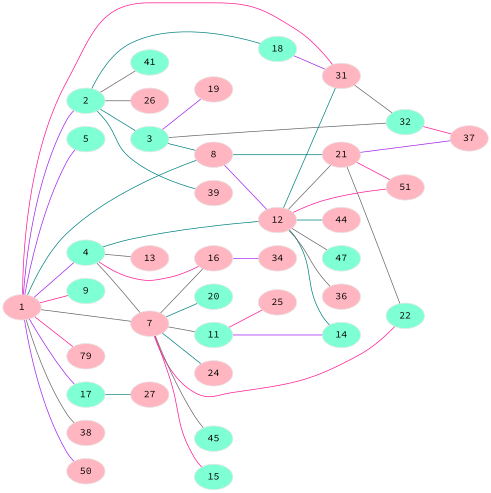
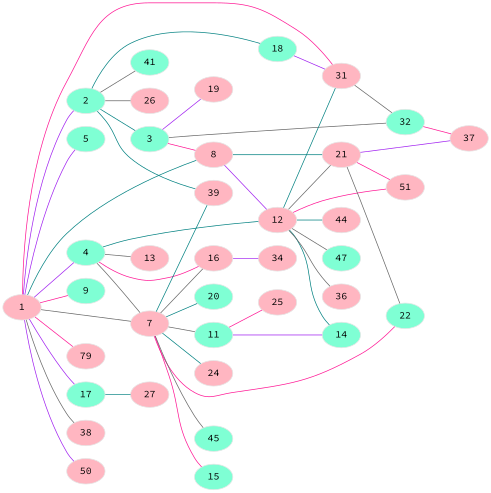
  graph {
    fontname="Source Code Pro"
    rankdir=LR
    node [color=gray90 fillcolor=lightpink fontname="Source Code Pro" style=filled]
    edge [color=gray40 fontname="Source Code Pro"]
    1 [super="+46"]
    2 [fillcolor=aquamarine super="+6"]
    4 [fillcolor=aquamarine super="+30"]
    5 [fillcolor=aquamarine]
    7 [super="+10"]
    8 [super="+43"]
    9 [fillcolor=aquamarine]
    17 [fillcolor=aquamarine]
    n9 [label=79]
    31 [super="+49"]
    38
    50
    3 [fillcolor=aquamarine super="+42"]
    18 [fillcolor=aquamarine super="+23"]
    26
    39
    41 [fillcolor=aquamarine]
    12 [super="+28"]
    13
    16 [super="+48"]
    11 [fillcolor=aquamarine super="+35"]
    15 [fillcolor=aquamarine]
    20 [fillcolor=aquamarine]
    22 [fillcolor=aquamarine]
    24
    45 [fillcolor=aquamarine]
    21 [super="+40"]
    27
    32 [fillcolor=aquamarine super="+33"]
    19
    37
    14 [fillcolor=aquamarine]
    36
    44
    47 [fillcolor=aquamarine]
    51
    34
    25
    1 -- 2 [color=purple]
    1 -- 4 [color=purple]
    1 -- 5 [color=purple]
    1 -- 7 [weight=2]
    1 -- 8 [color=teal]
    1 -- 9 [color=deeppink]
    1 -- 17 [color=purple]
    1 -- n9 [color=deeppink]
    1 -- 31 [color=deeppink]
    1 -- 38
    1 -- 50 [color=purple]
    2 -- 3 [color=teal]
    2 -- 18 [color=teal]
    2 -- 26
    2 -- 39 [color=teal]
    2 -- 41
    4 -- 7 [weight=2]
    4 -- 12 [color=teal]
    4 -- 13
    4 -- 16 [color=deeppink]
+   7 -- 39 [color=teal]
    7 -- 16 [weight=2]
    7 -- 11
    7 -- 15 [color=deeppink]
    7 -- 20 [color=teal]
    7 -- 22 [color=deeppink]
    7 -- 24 [color=teal]
    7 -- 45
    8 -- 12 [color=purple]
    8 -- 21 [color=teal]
    17 -- 27 [color=teal]
    31 -- 32
-   3 -- 8 [color=teal]
+   3 -- 8 [color=deeppink]
    3 -- 32
    3 -- 19 [color=purple]
    18 -- 31 [color=purple]
    12 -- 31 [color=teal]
    12 -- 21
    12 -- 14 [color=teal]
    12 -- 36
    12 -- 44 [color=teal]
    12 -- 47
    12 -- 51 [color=deeppink]
    16 -- 34 [color=purple]
    11 -- 14 [color=purple]
    11 -- 25 [color=deeppink]
    21 -- 22
    21 -- 37 [color=purple]
    21 -- 51 [color=deeppink]
    32 -- 37 [color=deeppink]
  }
